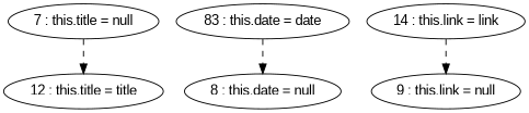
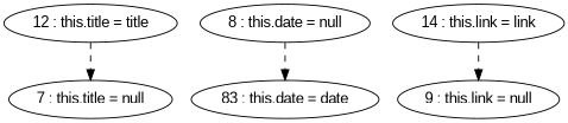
  digraph {
    fontname="Liberation Sans"
    node [fontname="Liberation Sans"]
    edge [fontname="Liberation Sans" style=dashed]
    "7 : this.title = null"
    "12 : this.title = title"
    n3 [label="83 : this.date = date"]
    "8 : this.date = null"
    "14 : this.link = link"
    "9 : this.link = null"
-   "7 : this.title = null" -> "12 : this.title = title"
-   n3 -> "8 : this.date = null"
+   "12 : this.title = title" -> "7 : this.title = null"
+   "8 : this.date = null" -> n3
    "14 : this.link = link" -> "9 : this.link = null"
  }
